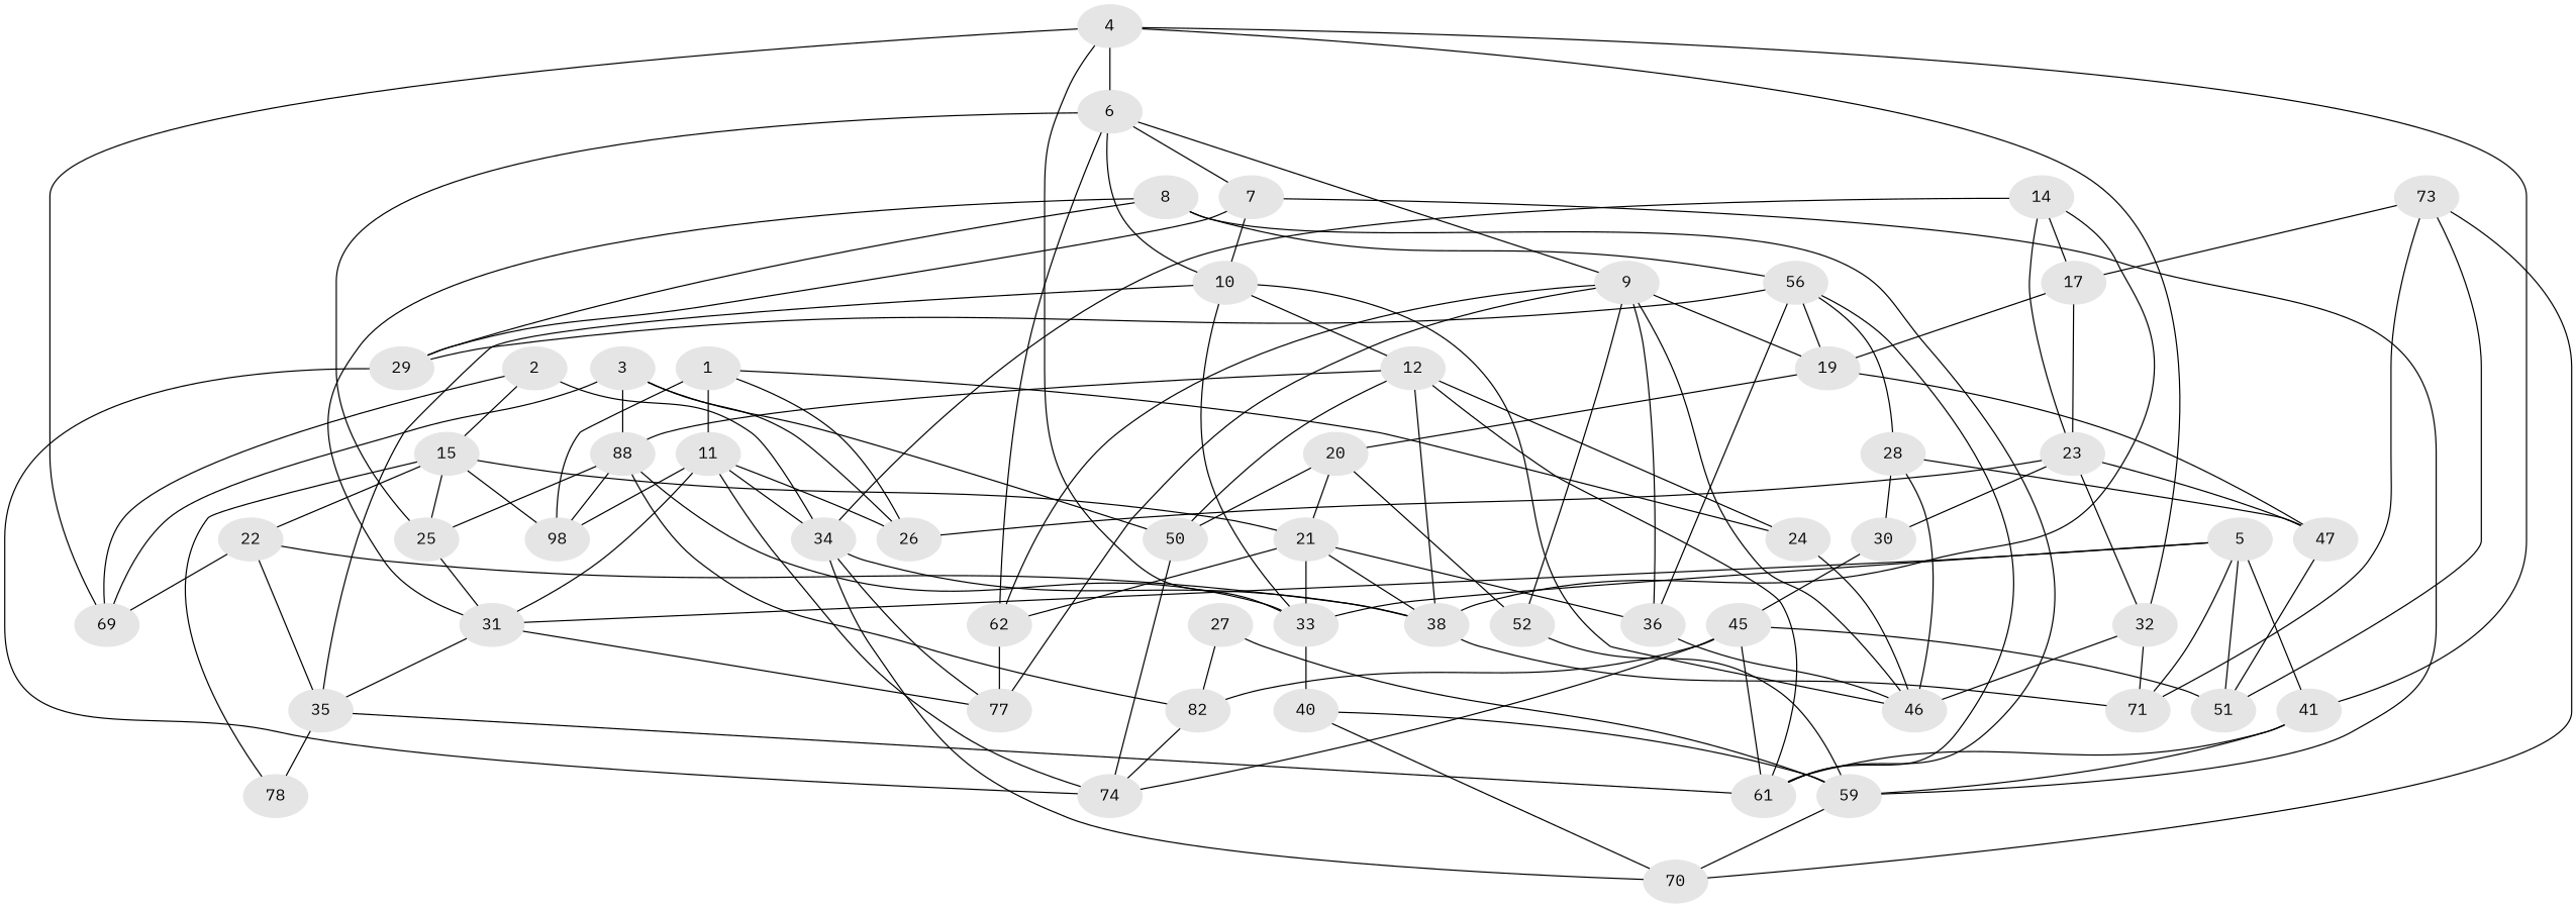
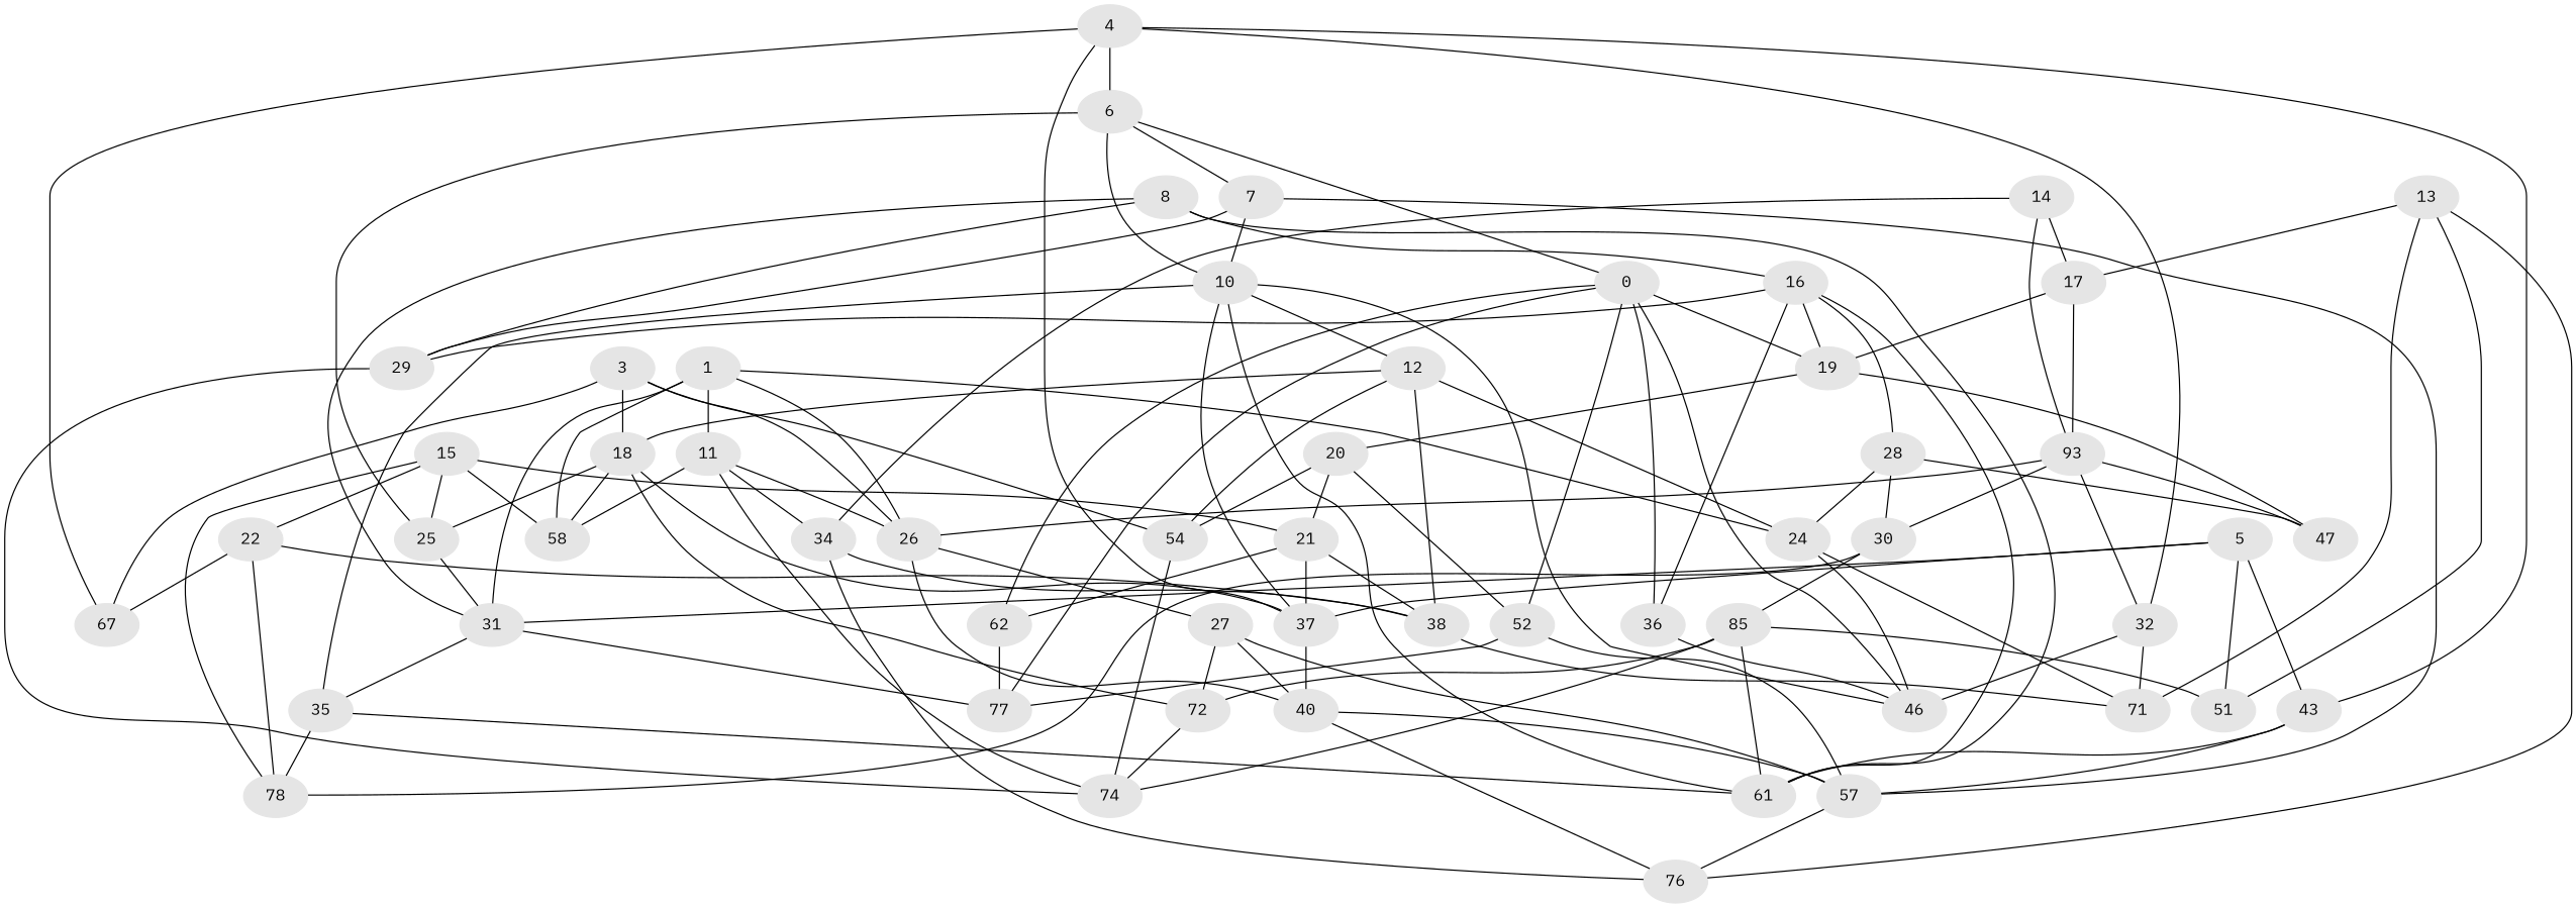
  graph {
    fontname="IBM Plex Mono"
    node [color=gray90 fontname="IBM Plex Mono" style=filled]
    edge [fontname="IBM Plex Mono"]
    11 [super="+55"]
    26 [super="+75"]
-   58 [label=98]
+   58
    34 [super="+73"]
    31 [super="+33"]
    74 [super="+79"]
    1
    24
    46 [super="+56"]
    71
    27
    40 [super="+76"]
    15 [super="+43"]
    25
    21 [super="+64"]
    22
    78
-   2
-   69
+   69 [label=67]
    38 [super="+63"]
-   70
-   18 [super="+59" label=88]
-   37 [super="+48" label=33]
-   72 [label=82]
+   70 [label=76]
+   18 [super="+59"]
+   37 [super="+48"]
+   72
    3
-   54 [label=50]
+   54
    4 [super="+53"]
    6 [super="+66"]
    32
-   41
+   41 [label=43]
    7
-   9 [super="+80"]
+   9 [super="+80" label=0]
    10 [super="+82"]
    62
-   57 [super="+81" label=59]
+   57 [super="+81"]
    61 [super="+68"]
    51 [super="+65"]
    5 [super="+50"]
    77
    35
    29
    19 [super="+49"]
    36
    52
    12 [super="+39"]
-   16 [super="+44" label=56]
+   16 [super="+44"]
    28
    8
    20
    47
-   13 [label=73]
+   13
    17
-   23 [super="+67"]
+   23 [super="+67" label=93]
    14
    30
-   45 [super="+60"]
+   45 [super="+60" label=85]
    11 -- 26
    11 -- 58
    11 -- 34
-   11 -- 31
+   1 -- 31
    11 -- 74
+   26 -- 27
+   26 -- 40
    34 -- 38
    34 -- 70
    31 -- 77
    31 -- 35
    1 -- 11
    1 -- 26
    1 -- 58
    1 -- 24
    24 -- 46
-   5 -- 71
+   24 -- 71
+   27 -- 40
    27 -- 72
    27 -- 57
    40 -- 70
    40 -- 57
    15 -- 58
    15 -- 25
    15 -- 21
    15 -- 22
    15 -- 78
    25 -- 31
    21 -- 38
    21 -- 37
    21 -- 62
-   21 -- 36
-   22 -- 35
+   22 -- 78
    22 -- 69
    22 -- 38
-   2 -- 34 [weight=2]
-   2 -- 15
-   2 -- 69
    38 -- 71
    18 -- 58
    18 -- 25
    18 -- 37
    18 -- 72
    37 -- 40
    72 -- 74
    3 -- 26
    3 -- 69
    3 -- 18
    3 -- 54
    54 -- 74
    4 -- 69
    4 -- 37
    4 -- 6
    4 -- 32
    4 -- 41
    6 -- 25
    6 -- 7
    6 -- 9
    6 -- 10
-   6 -- 62
    32 -- 46
    32 -- 71
    41 -- 57
    41 -- 61
    7 -- 10
    7 -- 57
    7 -- 29
    9 -- 46
    9 -- 62
    9 -- 77
    9 -- 19
    9 -- 36
    9 -- 52
    10 -- 46
    10 -- 37
    10 -- 35
    10 -- 12
    62 -- 77
    57 -- 70
    5 -- 31
    5 -- 37
    5 -- 41
    5 -- 51
    35 -- 78
    35 -- 61
    29 -- 74
    19 -- 20
    19 -- 47
    36 -- 46
    52 -- 57
-   34 -- 77
+   52 -- 77
    12 -- 24
    12 -- 38
    12 -- 18
    12 -- 54
-   12 -- 61
+   10 -- 61
    16 -- 61
    16 -- 29
    16 -- 19
    16 -- 36
    16 -- 28
-   28 -- 46
+   28 -- 24
    28 -- 47
    28 -- 30
    8 -- 31
    8 -- 61
    8 -- 29
    8 -- 16
    20 -- 21
    20 -- 54
    20 -- 52
-   47 -- 51
    13 -- 71
    13 -- 70
    13 -- 51
    13 -- 17
    17 -- 19
    17 -- 23
    23 -- 26
    23 -- 32
    23 -- 47
    23 -- 30
    14 -- 34
-   14 -- 38
    14 -- 17
    14 -- 23
+   30 -- 78
    30 -- 45
    45 -- 74
    45 -- 72
    45 -- 61
    45 -- 51 [weight=2]
  }
